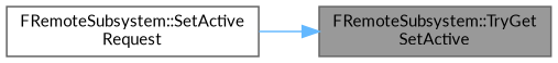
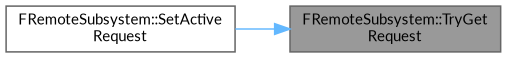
  digraph {
    rankdir=RL
    fontname=Lato
    node [fontname=Lato fontsize=10 shape=box style=filled]
-   n1 [color=gray40 fillcolor=grey60 fontcolor=black height=0.2 label="FRemoteSubsystem::TryGet\lSetActive" width=0.4]
+   n1 [color=gray40 fillcolor=grey60 fontcolor=black height=0.2 label="FRemoteSubsystem::TryGet\lRequest" width=0.4]
    n2 [color=grey40 fillcolor=white height=0.2 label="FRemoteSubsystem::SetActive\lRequest" width=0.4]
    n1 -> n2 [color=steelblue1 dir=back fontname=Lato fontsize=10 labelfontname=Helvetica labelfontsize=10 style=solid]
  }
